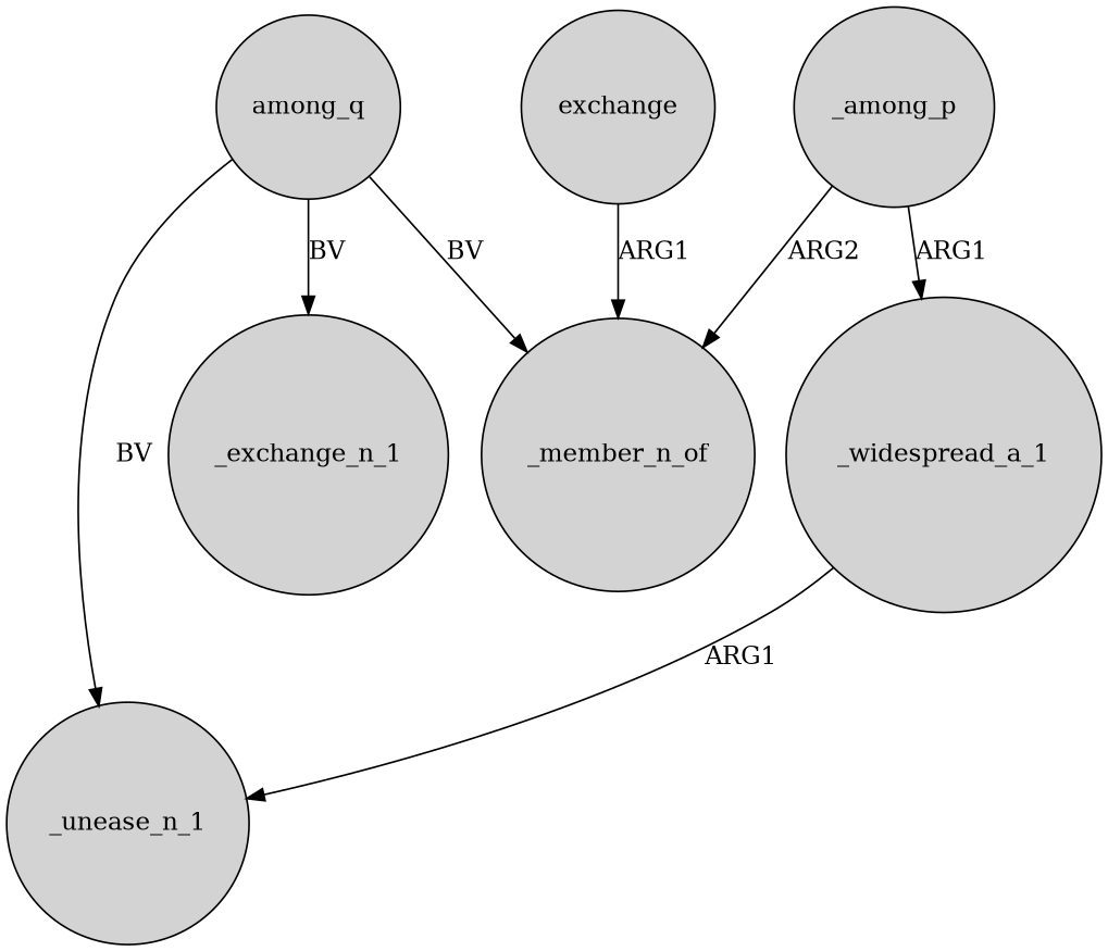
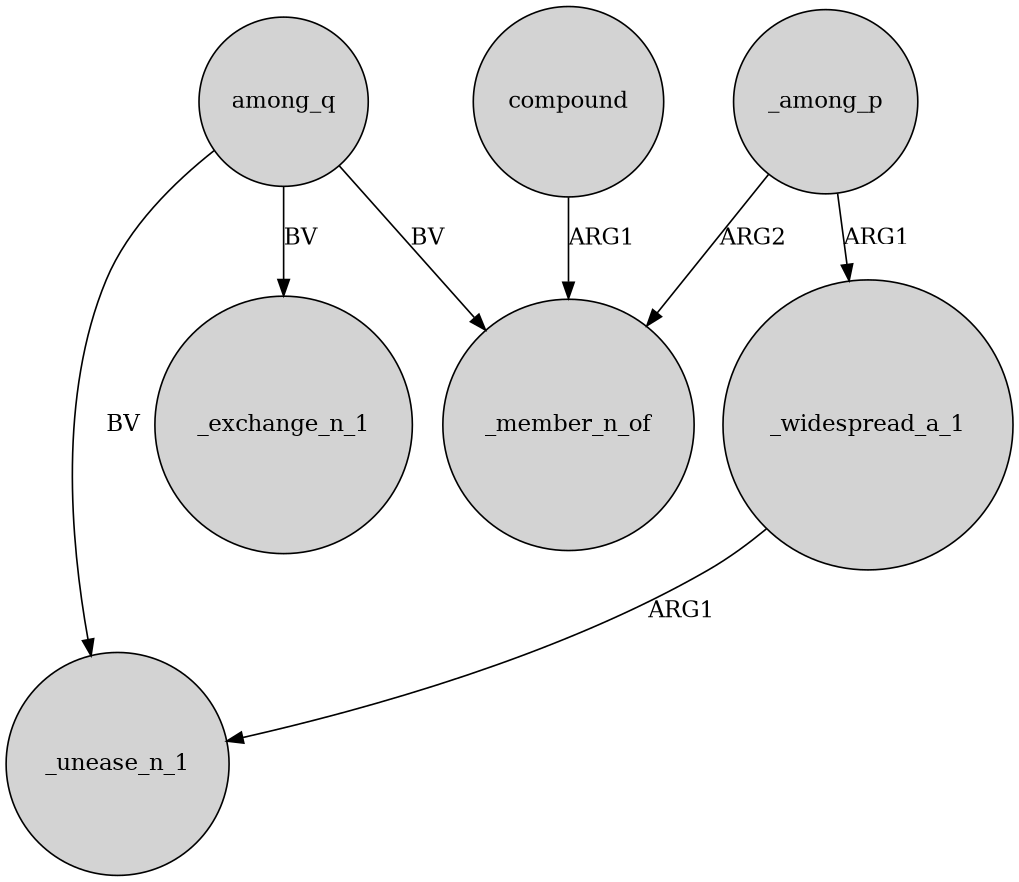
  digraph {
    fontname="DejaVu Serif"
    node [fontname="DejaVu Serif" shape=circle style=filled]
    edge [fontname="DejaVu Serif"]
    _widespread_a_1
    _unease_n_1
    n3 [label=among_q]
    _exchange_n_1
    _member_n_of
    _among_p
-   compound [label=exchange]
+   compound
    _widespread_a_1 -> _unease_n_1 [label=ARG1]
    n3 -> _unease_n_1 [label=BV]
    n3 -> _exchange_n_1 [label=BV]
    n3 -> _member_n_of [label=BV]
    _among_p -> _widespread_a_1 [label=ARG1]
    _among_p -> _member_n_of [label=ARG2]
    compound -> _member_n_of [label=ARG1]
  }
